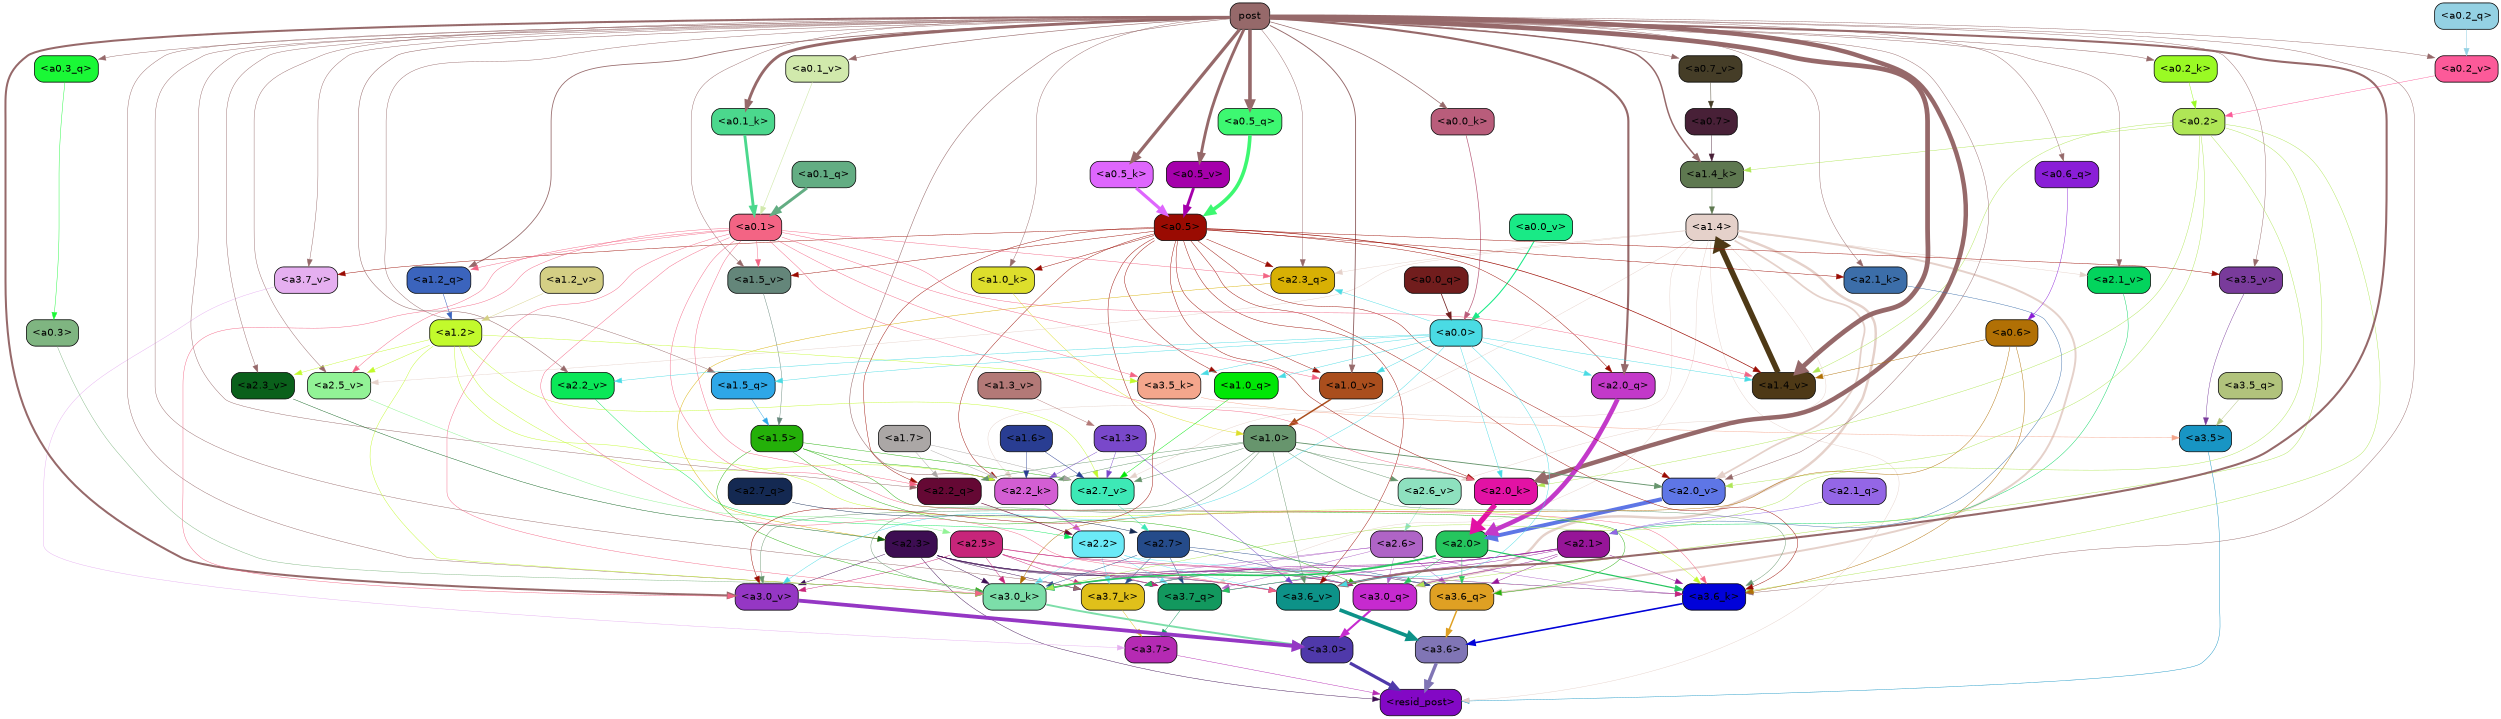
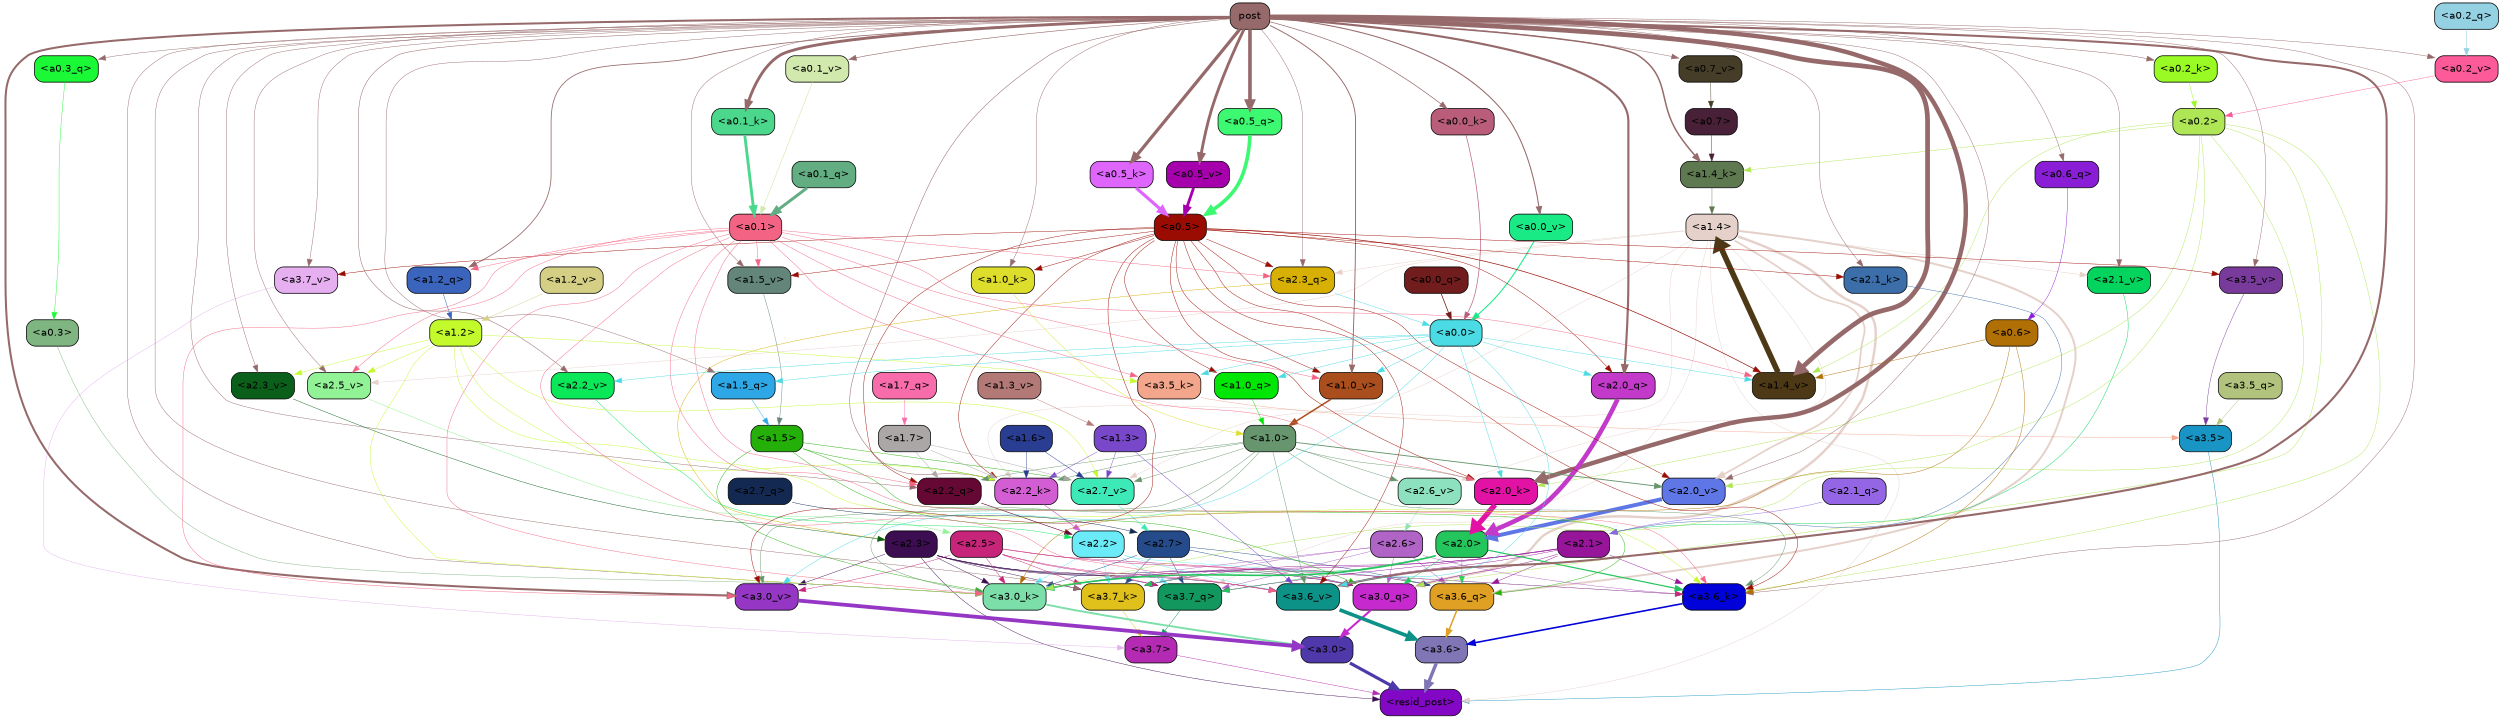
  strict digraph {
    splines=true
    node [color=black fontname=Helvetica shape=box style="filled, rounded"]
    edge [color="#96696a" penwidth=0.6]
    "<a3.7>" [fillcolor="#b52ab3"]
    "<resid_post>" [fillcolor="#8308c5"]
    "<a3.6>" [fillcolor="#8075b5"]
    "<a3.5>" [fillcolor="#1895c4"]
    "<a3.0>" [fillcolor="#4f39aa"]
    "<a2.3>" [fillcolor="#3d0d52"]
    "<a3.7_q>" [fillcolor="#12985e"]
    "<a3.6_q>" [fillcolor="#dfa023"]
    "<a3.0_q>" [fillcolor="#c62acf"]
    "<a3.7_k>" [fillcolor="#e0c01a"]
    "<a3.0_k>" [fillcolor="#7cdea9"]
    "<a3.6_v>" [fillcolor="#0d9288"]
    "<a3.0_v>" [fillcolor="#9537c4"]
    "<a1.4>" [fillcolor="#e5d1ca"]
    "<a2.3_q>" [fillcolor="#d8b004"]
    "<a2.2_k>" [fillcolor="#d35ed3"]
    "<a2.7_v>" [fillcolor="#3de9b6"]
    "<a2.6_v>" [fillcolor="#8ee1bf"]
    "<a2.5_v>" [fillcolor="#92f396"]
    "<a2.1_v>" [fillcolor="#03d45d"]
    "<a2.0_v>" [fillcolor="#5e76e6"]
    "<a2.2>" [fillcolor="#6beaf7"]
    "<a2.7>" [fillcolor="#254b8a"]
    "<a2.6>" [fillcolor="#af64c6"]
    "<a2.5>" [fillcolor="#c7257a"]
    "<a2.1>" [fillcolor="#961598"]
    "<a2.0>" [fillcolor="#25c55e"]
    "<a3.6_k>" [fillcolor="#0102d9"]
    "<a3.5_q>" [fillcolor="#b1c37c"]
    "<a3.5_k>" [fillcolor="#f4a68c"]
    "<a3.7_v>" [fillcolor="#e5aff0"]
    "<a3.5_v>" [fillcolor="#793b9b"]
    "<a1.5>" [fillcolor="#24b009"]
    "<a0.2>" [fillcolor="#afe656"]
    "<a2.0_k>" [fillcolor="#e212a4"]
    "<a1.4_k>" [fillcolor="#5e7850"]
    "<a1.4_v>" [fillcolor="#4e3916"]
    n38 [fillcolor="#96696a" label=post]
    "<a2.2_q>" [fillcolor="#650834"]
    "<a2.0_q>" [fillcolor="#c339c9"]
    "<a2.1_k>" [fillcolor="#3c6ea9"]
    "<a2.3_v>" [fillcolor="#0a601b"]
    "<a2.2_v>" [fillcolor="#0ae758"]
    "<a1.5_q>" [fillcolor="#2ea7e7"]
    "<a1.2_q>" [fillcolor="#3b64bd"]
    "<a1.0_k>" [fillcolor="#ddde2c"]
    "<a1.5_v>" [fillcolor="#64867a"]
    "<a1.0_v>" [fillcolor="#aa4e1d"]
    "<a0.6_q>" [fillcolor="#8a1ed7"]
    "<a0.5_q>" [fillcolor="#3df871"]
    "<a0.3_q>" [fillcolor="#1af836"]
    "<a0.5_k>" [fillcolor="#de66fd"]
    "<a0.2_k>" [fillcolor="#9afa24"]
    "<a0.1_k>" [fillcolor="#4bd88d"]
    "<a0.0_k>" [fillcolor="#b95d7b"]
    "<a0.7_v>" [fillcolor="#453d27"]
    "<a0.5_v>" [fillcolor="#a500ab"]
    "<a0.2_v>" [fillcolor="#fc5a99"]
    "<a0.1_v>" [fillcolor="#d1e9ac"]
    "<a0.0_v>" [fillcolor="#19ea86"]
    "<a1.2>" [fillcolor="#c2fa2c"]
    "<a1.0>" [fillcolor="#67956d"]
    "<a0.6>" [fillcolor="#b17005"]
    "<a0.5>" [fillcolor="#9a0b02"]
    "<a0.3>" [fillcolor="#7fb581"]
    "<a0.1>" [fillcolor="#f36484"]
    "<a0.0>" [fillcolor="#4adbe4"]
    "<a0.7>" [fillcolor="#482037"]
    "<a1.0_q>" [fillcolor="#00e706"]
    "<a1.3>" [fillcolor="#7948ca"]
    "<a2.7_q>" [fillcolor="#142952"]
    "<a2.1_q>" [fillcolor="#9466e6"]
    "<a1.7>" [fillcolor="#aba7a6"]
    "<a1.6>" [fillcolor="#293d92"]
+   "<a1.7_q>" [fillcolor="#f96cac"]
    "<a1.3_v>" [fillcolor="#b37977"]
    "<a1.2_v>" [fillcolor="#d4cf85"]
    "<a0.2_q>" [fillcolor="#94d1e3"]
    "<a0.1_q>" [fillcolor="#63ad83"]
    "<a0.0_q>" [fillcolor="#711d1d"]
    "<a3.7>" -> "<resid_post>" [color="#b52ab3"]
    "<a3.6>" -> "<resid_post>" [color="#8075b5" penwidth=4.646730065345764]
    "<a3.5>" -> "<resid_post>" [color="#1895c4"]
    "<a3.0>" -> "<resid_post>" [color="#4f39aa" penwidth=4.323132634162903]
    "<a2.3>" -> "<resid_post>" [color="#3d0d52"]
    "<a2.3>" -> "<a3.7_q>" [color="#3d0d52"]
    "<a2.3>" -> "<a3.6_q>" [color="#3d0d52"]
    "<a2.3>" -> "<a3.0_q>" [color="#3d0d52"]
    "<a2.3>" -> "<a3.7_k>" [color="#3d0d52"]
    "<a2.3>" -> "<a3.0_k>" [color="#3d0d52"]
    "<a2.3>" -> "<a3.6_v>" [color="#3d0d52"]
    "<a2.3>" -> "<a3.0_v>" [color="#3d0d52"]
    "<a3.7_q>" -> "<a3.7>" [color="#12985e"]
    "<a3.6_q>" -> "<a3.6>" [color="#dfa023" penwidth=2.03758105635643]
    "<a3.0_q>" -> "<a3.0>" [color="#c62acf" penwidth=2.8638100624084473]
    "<a3.7_k>" -> "<a3.7>" [color="#e0c01a"]
    "<a3.0_k>" -> "<a3.0>" [color="#7cdea9" penwidth=2.6274144649505615]
    "<a3.6_v>" -> "<a3.6>" [color="#0d9288" penwidth=5.002329230308533]
    "<a3.0_v>" -> "<a3.0>" [color="#9537c4" penwidth=5.188832879066467]
    "<a1.4>" -> "<resid_post>" [color="#e5d1ca"]
    "<a1.4>" -> "<a3.7_q>" [color="#e5d1ca"]
    "<a1.4>" -> "<a3.6_q>" [color="#e5d1ca" penwidth=2.700703263282776]
    "<a1.4>" -> "<a3.0_q>" [color="#e5d1ca" penwidth=3.34255850315094]
    "<a1.4>" -> "<a2.3_q>" [color="#e5d1ca"]
    "<a1.4>" -> "<a2.2_k>" [color="#e5d1ca"]
    "<a1.4>" -> "<a2.7_v>" [color="#e5d1ca"]
    "<a1.4>" -> "<a2.6_v>" [color="#e5d1ca"]
    "<a1.4>" -> "<a2.5_v>" [color="#e5d1ca"]
    "<a1.4>" -> "<a2.1_v>" [color="#e5d1ca"]
    "<a1.4>" -> "<a2.0_v>" [color="#e5d1ca" penwidth=2.387977123260498]
    "<a2.3_q>" -> "<a2.3>" [color="#d8b004"]
    "<a2.2_k>" -> "<a2.2>" [color="#d35ed3" penwidth=0.9331893920898438]
    "<a2.7_v>" -> "<a2.7>" [color="#3de9b6"]
    "<a2.6_v>" -> "<a2.6>" [color="#8ee1bf"]
    "<a2.5_v>" -> "<a2.5>" [color="#92f396" penwidth=0.6657319068908691]
    "<a2.1_v>" -> "<a2.1>" [color="#03d45d"]
    "<a2.0_v>" -> "<a2.0>" [color="#5e76e6" penwidth=5.380099236965179]
    "<a2.2>" -> "<a3.7_q>" [color="#6beaf7"]
    "<a2.2>" -> "<a3.7_k>" [color="#6beaf7"]
    "<a2.2>" -> "<a3.0_k>" [color="#6beaf7"]
    "<a2.2>" -> "<a3.6_v>" [color="#6beaf7"]
    "<a2.2>" -> "<a3.6_k>" [color="#6beaf7"]
    "<a2.7>" -> "<a3.7_q>" [color="#254b8a"]
    "<a2.7>" -> "<a3.6_q>" [color="#254b8a"]
    "<a2.7>" -> "<a3.0_q>" [color="#254b8a"]
    "<a2.7>" -> "<a3.7_k>" [color="#254b8a"]
    "<a2.7>" -> "<a3.0_k>" [color="#254b8a"]
    "<a2.6>" -> "<a3.7_q>" [color="#af64c6"]
    "<a2.6>" -> "<a3.6_q>" [color="#af64c6"]
    "<a2.6>" -> "<a3.0_q>" [color="#af64c6"]
    "<a2.6>" -> "<a3.7_k>" [color="#af64c6"]
    "<a2.6>" -> "<a3.0_k>" [color="#af64c6"]
    "<a2.6>" -> "<a3.6_k>" [color="#af64c6"]
    "<a2.5>" -> "<a3.7_q>" [color="#c7257a"]
    "<a2.5>" -> "<a3.0_q>" [color="#c7257a"]
    "<a2.5>" -> "<a3.7_k>" [color="#c7257a"]
    "<a2.5>" -> "<a3.0_k>" [color="#c7257a"]
    "<a2.5>" -> "<a3.6_v>" [color="#c7257a"]
    "<a2.5>" -> "<a3.0_v>" [color="#c7257a"]
    "<a2.5>" -> "<a3.6_k>" [color="#c7257a"]
    "<a2.1>" -> "<a3.7_q>" [color="#961598"]
    "<a2.1>" -> "<a3.6_q>" [color="#961598"]
    "<a2.1>" -> "<a3.0_q>" [color="#961598"]
    "<a2.1>" -> "<a3.7_k>" [color="#961598"]
    "<a2.1>" -> "<a3.0_k>" [color="#961598"]
    "<a2.1>" -> "<a3.6_v>" [color="#961598"]
    "<a2.1>" -> "<a3.6_k>" [color="#961598"]
    "<a2.0>" -> "<a3.7_q>" [color="#25c55e"]
    "<a2.0>" -> "<a3.6_q>" [color="#25c55e"]
    "<a2.0>" -> "<a3.0_q>" [color="#25c55e"]
    "<a2.0>" -> "<a3.7_k>" [color="#25c55e"]
    "<a2.0>" -> "<a3.0_k>" [color="#25c55e" penwidth=2.2218968719244003]
    "<a2.0>" -> "<a3.6_k>" [color="#25c55e" penwidth=1.6454488784074783]
    "<a3.6_k>" -> "<a3.6>" [color="#0102d9" penwidth=2.174198240041733]
    "<a3.5_q>" -> "<a3.5>" [color="#b1c37c"]
    "<a3.5_k>" -> "<a3.5>" [color="#f4a68c"]
    "<a3.7_v>" -> "<a3.7>" [color="#e5aff0"]
    "<a3.5_v>" -> "<a3.5>" [color="#793b9b"]
    "<a1.5>" -> "<a3.6_q>" [color="#24b009"]
    "<a1.5>" -> "<a3.0_q>" [color="#24b009"]
    "<a1.5>" -> "<a3.0_k>" [color="#24b009"]
    "<a1.5>" -> "<a2.2_k>" [color="#24b009"]
    "<a1.5>" -> "<a2.7_v>" [color="#24b009"]
    "<a0.2>" -> "<a3.0_q>" [color="#afe656"]
    "<a0.2>" -> "<a3.0_k>" [color="#afe656"]
    "<a0.2>" -> "<a2.0_v>" [color="#afe656"]
    "<a0.2>" -> "<a3.6_k>" [color="#afe656"]
    "<a0.2>" -> "<a2.0_k>" [color="#afe656"]
    "<a0.2>" -> "<a1.4_k>" [color="#afe656"]
    "<a0.2>" -> "<a1.4_v>" [color="#afe656"]
    "<a2.0_k>" -> "<a2.0>" [color="#e212a4" penwidth=7.158664226531982]
    "<a1.4_k>" -> "<a1.4>" [color="#5e7850"]
    "<a1.4_v>" -> "<a1.4>" [color="#4e3916" penwidth=7.649995803833008]
    n38 -> "<a3.7_k>"
    n38 -> "<a3.0_k>"
    n38 -> "<a3.6_v>" [penwidth=2.8301228284835815]
    n38 -> "<a3.0_v>" [penwidth=2.7660785913467407]
    n38 -> "<a2.3_q>"
    n38 -> "<a2.2_k>" [penwidth=0.7099294662475586]
    n38 -> "<a2.5_v>"
    n38 -> "<a2.1_v>"
    n38 -> "<a2.0_v>"
    n38 -> "<a3.6_k>"
    n38 -> "<a3.7_v>"
    n38 -> "<a3.5_v>"
    n38 -> "<a2.0_k>" [penwidth=6.075345039367676]
    n38 -> "<a1.4_k>" [penwidth=2.043105125427246]
    n38 -> "<a1.4_v>" [penwidth=6.46385931968689]
    n38 -> "<a2.2_q>"
    n38 -> "<a2.0_q>" [penwidth=2.918822765350342]
    n38 -> "<a2.1_k>"
    n38 -> "<a2.3_v>"
    n38 -> "<a2.2_v>" [penwidth=0.6909599304199219]
    n38 -> "<a1.5_q>"
    n38 -> "<a1.2_q>" [penwidth=1.1075286865234375]
    n38 -> "<a1.0_k>"
    n38 -> "<a1.5_v>"
    n38 -> "<a1.0_v>" [penwidth=1.273291826248169]
    n38 -> "<a0.6_q>"
    n38 -> "<a0.5_q>" [penwidth=4.941530704498291]
    n38 -> "<a0.3_q>"
    n38 -> "<a0.5_k>" [penwidth=4.426396369934082]
    n38 -> "<a0.2_k>" [penwidth=0.6546797752380371]
    n38 -> "<a0.1_k>" [penwidth=3.930372714996338]
    n38 -> "<a0.0_k>" [penwidth=0.9408226013183594]
    n38 -> "<a0.7_v>"
    n38 -> "<a0.5_v>" [penwidth=3.920696496963501]
    n38 -> "<a0.2_v>"
    n38 -> "<a0.1_v>" [penwidth=0.8145098686218262]
+   n38 -> "<a0.0_v>" [penwidth=1.426530361175537]
    "<a2.2_q>" -> "<a2.2>" [color="#650834" penwidth=0.8114519119262695]
    "<a2.0_q>" -> "<a2.0>" [color="#c339c9" penwidth=6.2323237657547]
    "<a2.1_k>" -> "<a2.1>" [color="#3c6ea9"]
    "<a2.3_v>" -> "<a2.3>" [color="#0a601b"]
    "<a2.2_v>" -> "<a2.2>" [color="#0ae758"]
    "<a1.5_q>" -> "<a1.5>" [color="#2ea7e7"]
    "<a1.2_q>" -> "<a1.2>" [color="#3b64bd" penwidth=0.6965713500976562]
    "<a1.0_k>" -> "<a1.0>" [color="#ddde2c"]
    "<a1.5_v>" -> "<a1.5>" [color="#64867a"]
    "<a1.0_v>" -> "<a1.0>" [color="#aa4e1d" penwidth=2.050852060317993]
    "<a0.6_q>" -> "<a0.6>" [color="#8a1ed7"]
    "<a0.5_q>" -> "<a0.5>" [color="#3df871" penwidth=4.9415271282196045]
    "<a0.3_q>" -> "<a0.3>" [color="#1af836"]
    "<a0.5_k>" -> "<a0.5>" [color="#de66fd" penwidth=4.382697105407715]
    "<a0.2_k>" -> "<a0.2>" [color="#9afa24" penwidth=0.6394491195678711]
    "<a0.1_k>" -> "<a0.1>" [color="#4bd88d" penwidth=3.9428932666778564]
    "<a0.0_k>" -> "<a0.0>" [color="#b95d7b" penwidth=0.9280776977539062]
    "<a0.7_v>" -> "<a0.7>" [color="#453d27"]
    "<a0.5_v>" -> "<a0.5>" [color="#a500ab" penwidth=3.8846328258514404]
    "<a0.2_v>" -> "<a0.2>" [color="#fc5a99"]
    "<a0.1_v>" -> "<a0.1>" [color="#d1e9ac" penwidth=0.8284716606140137]
    "<a0.0_v>" -> "<a0.0>" [color="#19ea86" penwidth=1.44976806640625]
    "<a1.2>" -> "<a3.0_k>" [color="#c2fa2c"]
    "<a1.2>" -> "<a2.2_k>" [color="#c2fa2c"]
    "<a1.2>" -> "<a2.7_v>" [color="#c2fa2c"]
    "<a1.2>" -> "<a2.5_v>" [color="#c2fa2c"]
    "<a1.2>" -> "<a3.6_k>" [color="#c2fa2c"]
    "<a1.2>" -> "<a3.5_k>" [color="#c2fa2c"]
    "<a1.2>" -> "<a2.3_v>" [color="#c2fa2c"]
    "<a1.0>" -> "<a3.0_k>" [color="#67956d"]
    "<a1.0>" -> "<a3.6_v>" [color="#67956d"]
    "<a1.0>" -> "<a3.0_v>" [color="#67956d"]
    "<a1.0>" -> "<a2.2_k>" [color="#67956d"]
    "<a1.0>" -> "<a2.7_v>" [color="#67956d"]
    "<a1.0>" -> "<a2.6_v>" [color="#67956d"]
    "<a1.0>" -> "<a2.0_v>" [color="#67956d" penwidth=1.2435333728790283]
    "<a1.0>" -> "<a3.6_k>" [color="#67956d"]
    "<a1.0>" -> "<a2.0_k>" [color="#67956d"]
    "<a1.0>" -> "<a2.2_q>" [color="#67956d"]
    "<a0.6>" -> "<a3.0_k>" [color="#b17005"]
    "<a0.6>" -> "<a3.6_k>" [color="#b17005"]
    "<a0.6>" -> "<a1.4_v>" [color="#b17005"]
    "<a0.5>" -> "<a3.6_v>" [color="#9a0b02"]
    "<a0.5>" -> "<a3.0_v>" [color="#9a0b02" penwidth=0.6124261617660522]
    "<a0.5>" -> "<a2.3_q>" [color="#9a0b02"]
    "<a0.5>" -> "<a2.2_k>" [color="#9a0b02"]
    "<a0.5>" -> "<a2.0_v>" [color="#9a0b02"]
    "<a0.5>" -> "<a3.6_k>" [color="#9a0b02"]
    "<a0.5>" -> "<a3.7_v>" [color="#9a0b02"]
    "<a0.5>" -> "<a3.5_v>" [color="#9a0b02"]
    "<a0.5>" -> "<a2.0_k>" [color="#9a0b02" penwidth=0.6112704277038574]
    "<a0.5>" -> "<a1.4_v>" [color="#9a0b02" penwidth=0.9145197868347168]
    "<a0.5>" -> "<a2.2_q>" [color="#9a0b02"]
    "<a0.5>" -> "<a2.0_q>" [color="#9a0b02"]
    "<a0.5>" -> "<a2.1_k>" [color="#9a0b02"]
    "<a0.5>" -> "<a1.0_k>" [color="#9a0b02"]
    "<a0.5>" -> "<a1.5_v>" [color="#9a0b02"]
    "<a0.5>" -> "<a1.0_v>" [color="#9a0b02"]
    "<a0.5>" -> "<a1.0_q>" [color="#9a0b02"]
    "<a0.3>" -> "<a3.0_k>" [color="#7fb581"]
    "<a0.1>" -> "<a3.0_k>" [color="#f36484"]
    "<a0.1>" -> "<a3.6_v>" [color="#f36484"]
    "<a0.1>" -> "<a3.0_v>" [color="#f36484"]
    "<a0.1>" -> "<a2.3_q>" [color="#f36484"]
    "<a0.1>" -> "<a2.5_v>" [color="#f36484"]
    "<a0.1>" -> "<a3.6_k>" [color="#f36484"]
    "<a0.1>" -> "<a3.5_k>" [color="#f36484"]
    "<a0.1>" -> "<a2.0_k>" [color="#f36484"]
    "<a0.1>" -> "<a1.4_v>" [color="#f36484"]
    "<a0.1>" -> "<a2.2_q>" [color="#f36484"]
    "<a0.1>" -> "<a1.2_q>" [color="#f36484"]
    "<a0.1>" -> "<a1.5_v>" [color="#f36484"]
    "<a0.1>" -> "<a1.0_v>" [color="#f36484"]
    "<a0.0>" -> "<a3.6_v>" [color="#4adbe4"]
    "<a0.0>" -> "<a3.0_v>" [color="#4adbe4"]
-   "<a0.0>" -> "<a2.3_q>" [color="#4adbe4"]
+   "<a2.3_q>" -> "<a0.0>" [color="#4adbe4"]
    "<a0.0>" -> "<a3.5_k>" [color="#4adbe4"]
    "<a0.0>" -> "<a2.0_k>" [color="#4adbe4"]
    "<a0.0>" -> "<a1.4_v>" [color="#4adbe4"]
    "<a0.0>" -> "<a2.0_q>" [color="#4adbe4"]
    "<a0.0>" -> "<a2.2_v>" [color="#4adbe4"]
    "<a0.0>" -> "<a1.5_q>" [color="#4adbe4"]
    "<a0.0>" -> "<a1.0_v>" [color="#4adbe4"]
    "<a0.0>" -> "<a1.0_q>" [color="#4adbe4"]
    "<a0.7>" -> "<a1.4_k>" [color="#482037"]
-   "<a1.0_q>" -> "<a2.7_v>" [color="#00e706"]
+   "<a1.0_q>" -> "<a1.0>" [color="#00e706"]
    "<a1.3>" -> "<a3.6_v>" [color="#7948ca"]
    "<a1.3>" -> "<a2.2_k>" [color="#7948ca"]
    "<a1.3>" -> "<a2.7_v>" [color="#7948ca"]
    "<a2.7_q>" -> "<a2.7>" [color="#142952"]
    "<a2.1_q>" -> "<a2.1>" [color="#9466e6"]
    "<a1.7>" -> "<a2.2_k>" [color="#aba7a6"]
    "<a1.7>" -> "<a2.7_v>" [color="#aba7a6"]
    "<a1.7>" -> "<a2.2_q>" [color="#aba7a6"]
    "<a1.6>" -> "<a2.2_k>" [color="#293d92"]
    "<a1.6>" -> "<a2.7_v>" [color="#293d92"]
+   "<a1.7_q>" -> "<a1.7>" [color="#f96cac"]
    "<a1.3_v>" -> "<a1.3>" [color="#b37977"]
    "<a1.2_v>" -> "<a1.2>" [color="#d4cf85"]
    "<a0.2_q>" -> "<a0.2_v>" [color="#94d1e3" penwidth=0.7393593788146973]
    "<a0.1_q>" -> "<a0.1>" [color="#63ad83" penwidth=4.0437469482421875]
    "<a0.0_q>" -> "<a0.0>" [color="#711d1d" penwidth=1.0526800155639648]
  }
